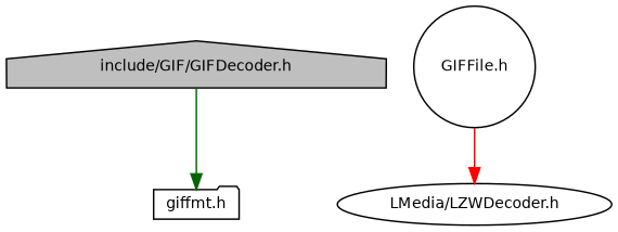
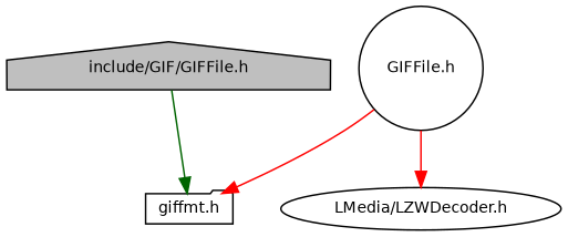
  digraph {
    node [color=black fillcolor=white fontname=Helvetica fontsize=10 style=filled]
    edge [color=red fontname=Helvetica fontsize=10 labelfontname=Helvetica labelfontsize=10 style=solid]
-   n1 [fillcolor=grey75 fontcolor=black height=0.2 label="include/GIF/GIFDecoder.h" shape=house width=0.4]
+   n1 [fillcolor=grey75 fontcolor=black height=0.2 label="include/GIF/GIFFile.h" shape=house width=0.4]
    n2 [height=0.2 label="giffmt.h" shape=folder width=0.4]
    n3 [height=0.2 label="GIFFile.h" shape=circle width=0.4]
    n4 [height=0.2 label="LMedia/LZWDecoder.h" shape=ellipse width=0.4]
    n1 -> n2 [color=darkgreen]
+   n3 -> n2
    n3 -> n4
  }
